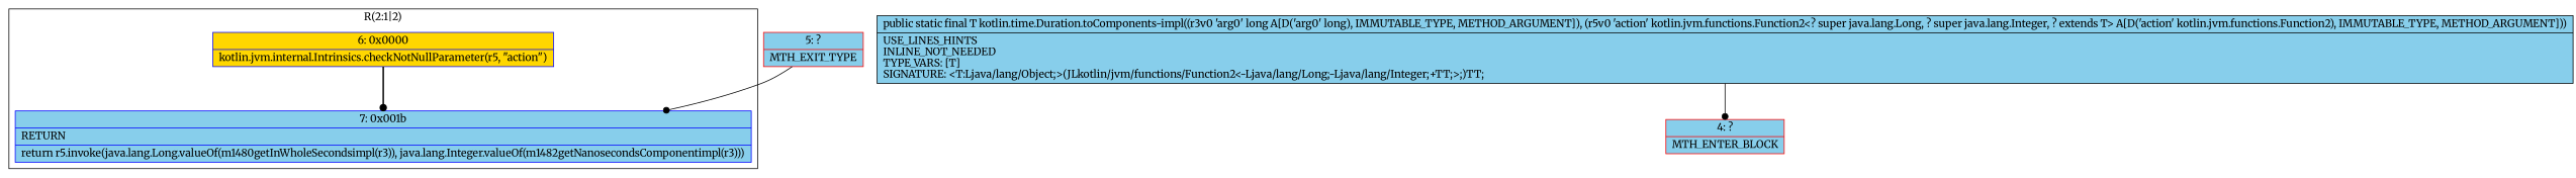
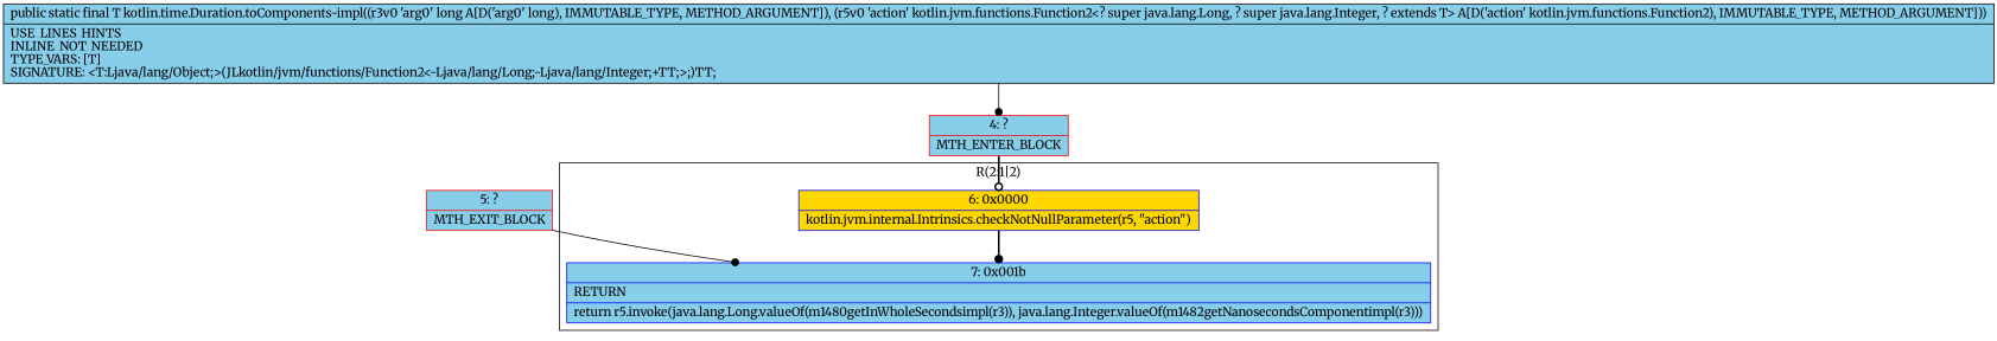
  digraph {
    fontname=Merriweather
    node [color=blue fillcolor=skyblue fontname=Merriweather shape=record style=filled]
    edge [arrowhead=dot fontname=Merriweather style=bold]
    n1 [fillcolor=gold label="{6\:\ 0x0000|kotlin.jvm.internal.Intrinsics.checkNotNullParameter(r5, \"action\")\l}"]
    n2 [label="{7\:\ 0x001b|RETURN\l|return r5.invoke(java.lang.Long.valueOf(m1480getInWholeSecondsimpl(r3)), java.lang.Integer.valueOf(m1482getNanosecondsComponentimpl(r3)))\l}"]
-   n3 [color=red label="{5\:\ ?|MTH_EXIT_TYPE\l}"]
+   n3 [color=red label="{5\:\ ?|MTH_EXIT_BLOCK\l}"]
    n4 [color=red label="{4\:\ ?|MTH_ENTER_BLOCK\l}"]
    n5 [label="{public static final T kotlin.time.Duration.toComponents\-impl((r3v0 'arg0' long A[D('arg0' long), IMMUTABLE_TYPE, METHOD_ARGUMENT]), (r5v0 'action' kotlin.jvm.functions.Function2\<? super java.lang.Long, ? super java.lang.Integer, ? extends T\> A[D('action' kotlin.jvm.functions.Function2), IMMUTABLE_TYPE, METHOD_ARGUMENT]))  | USE_LINES_HINTS\lINLINE_NOT_NEEDED\lTYPE_VARS: [T]\lSIGNATURE: \<T:Ljava\/lang\/Object;\>(JLkotlin\/jvm\/functions\/Function2\<\-Ljava\/lang\/Long;\-Ljava\/lang\/Integer;+TT;\>;)TT;\l}" color=""]
    subgraph cluster_1 {
      label="R(2:1|2)"
      n1
      n2
    }
    n1 -> n2
    n3 -> n2 [style=solid]
+   n4 -> n1 [arrowhead=odot]
    n5 -> n4 [style=solid]
  }
